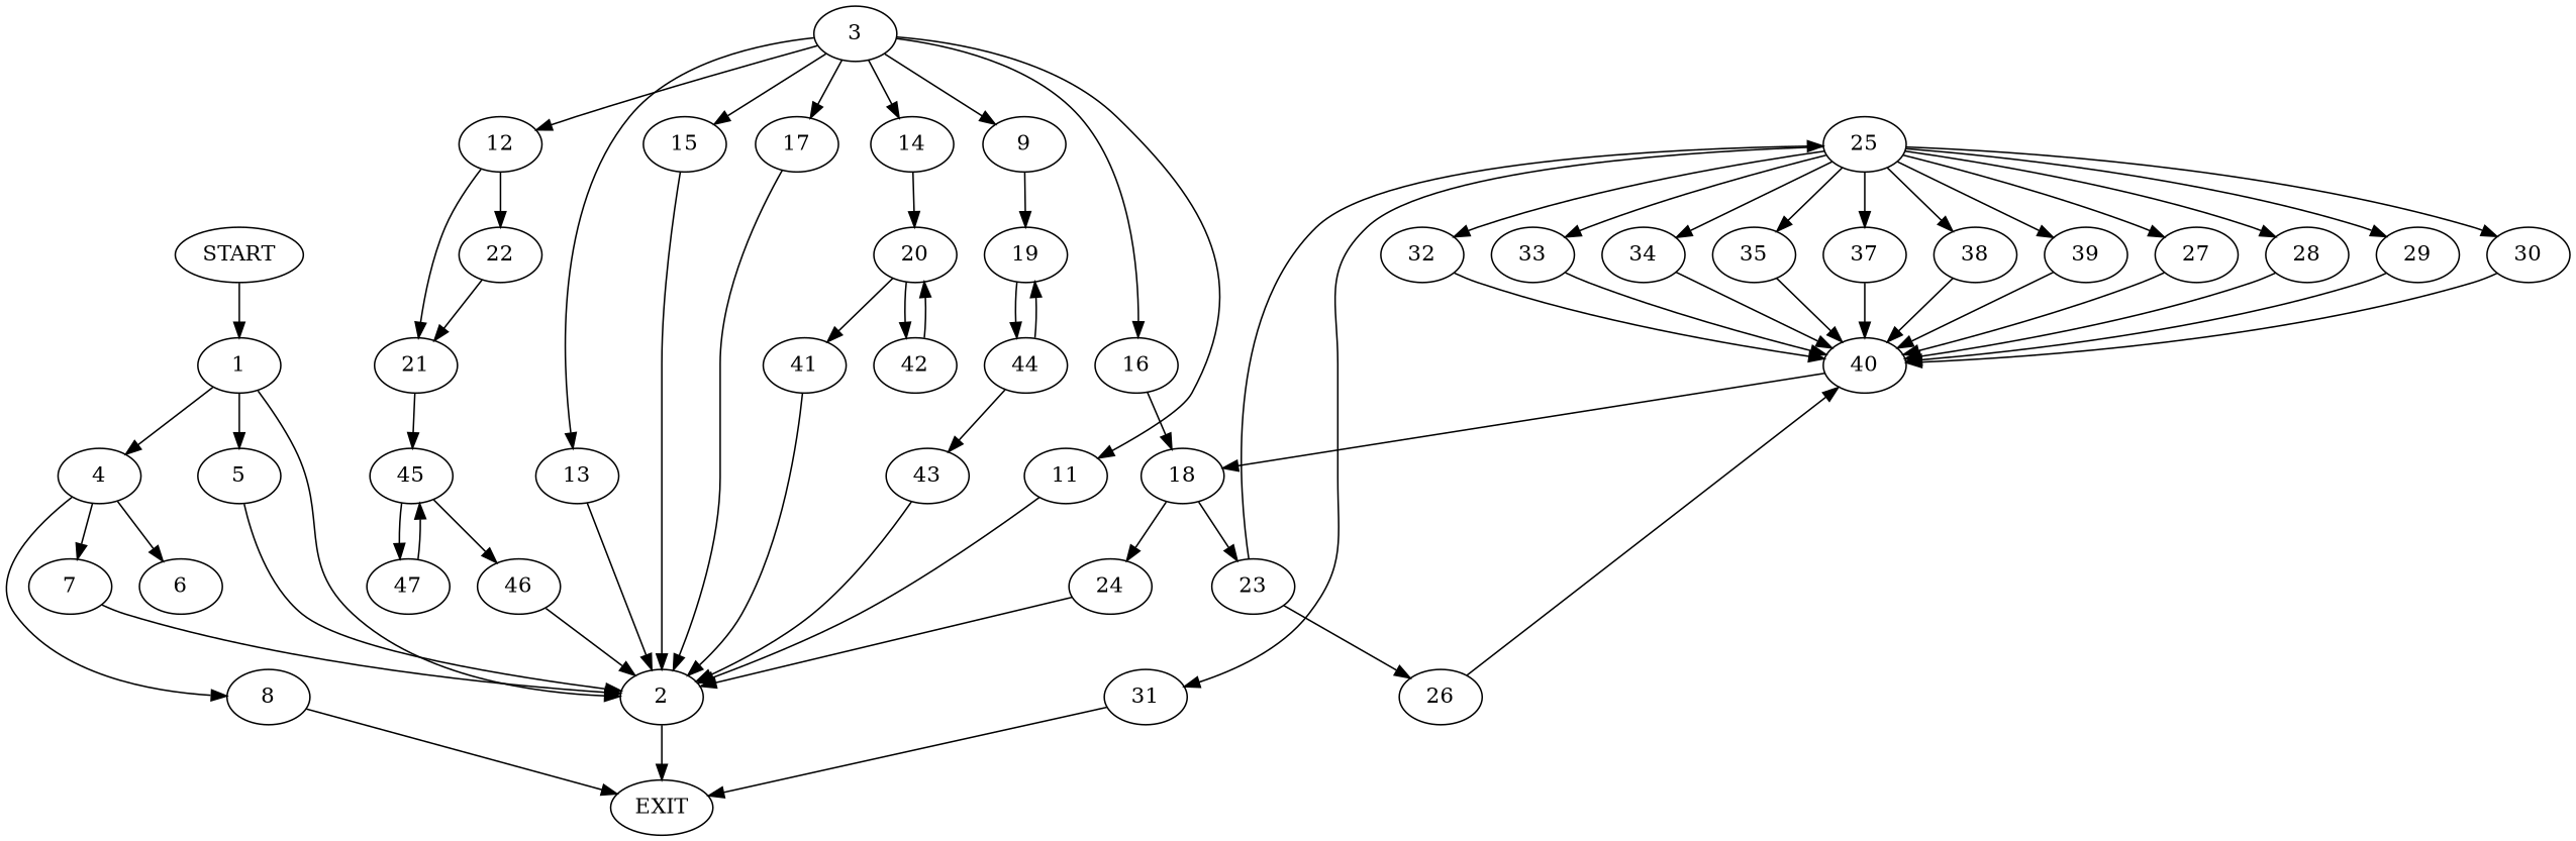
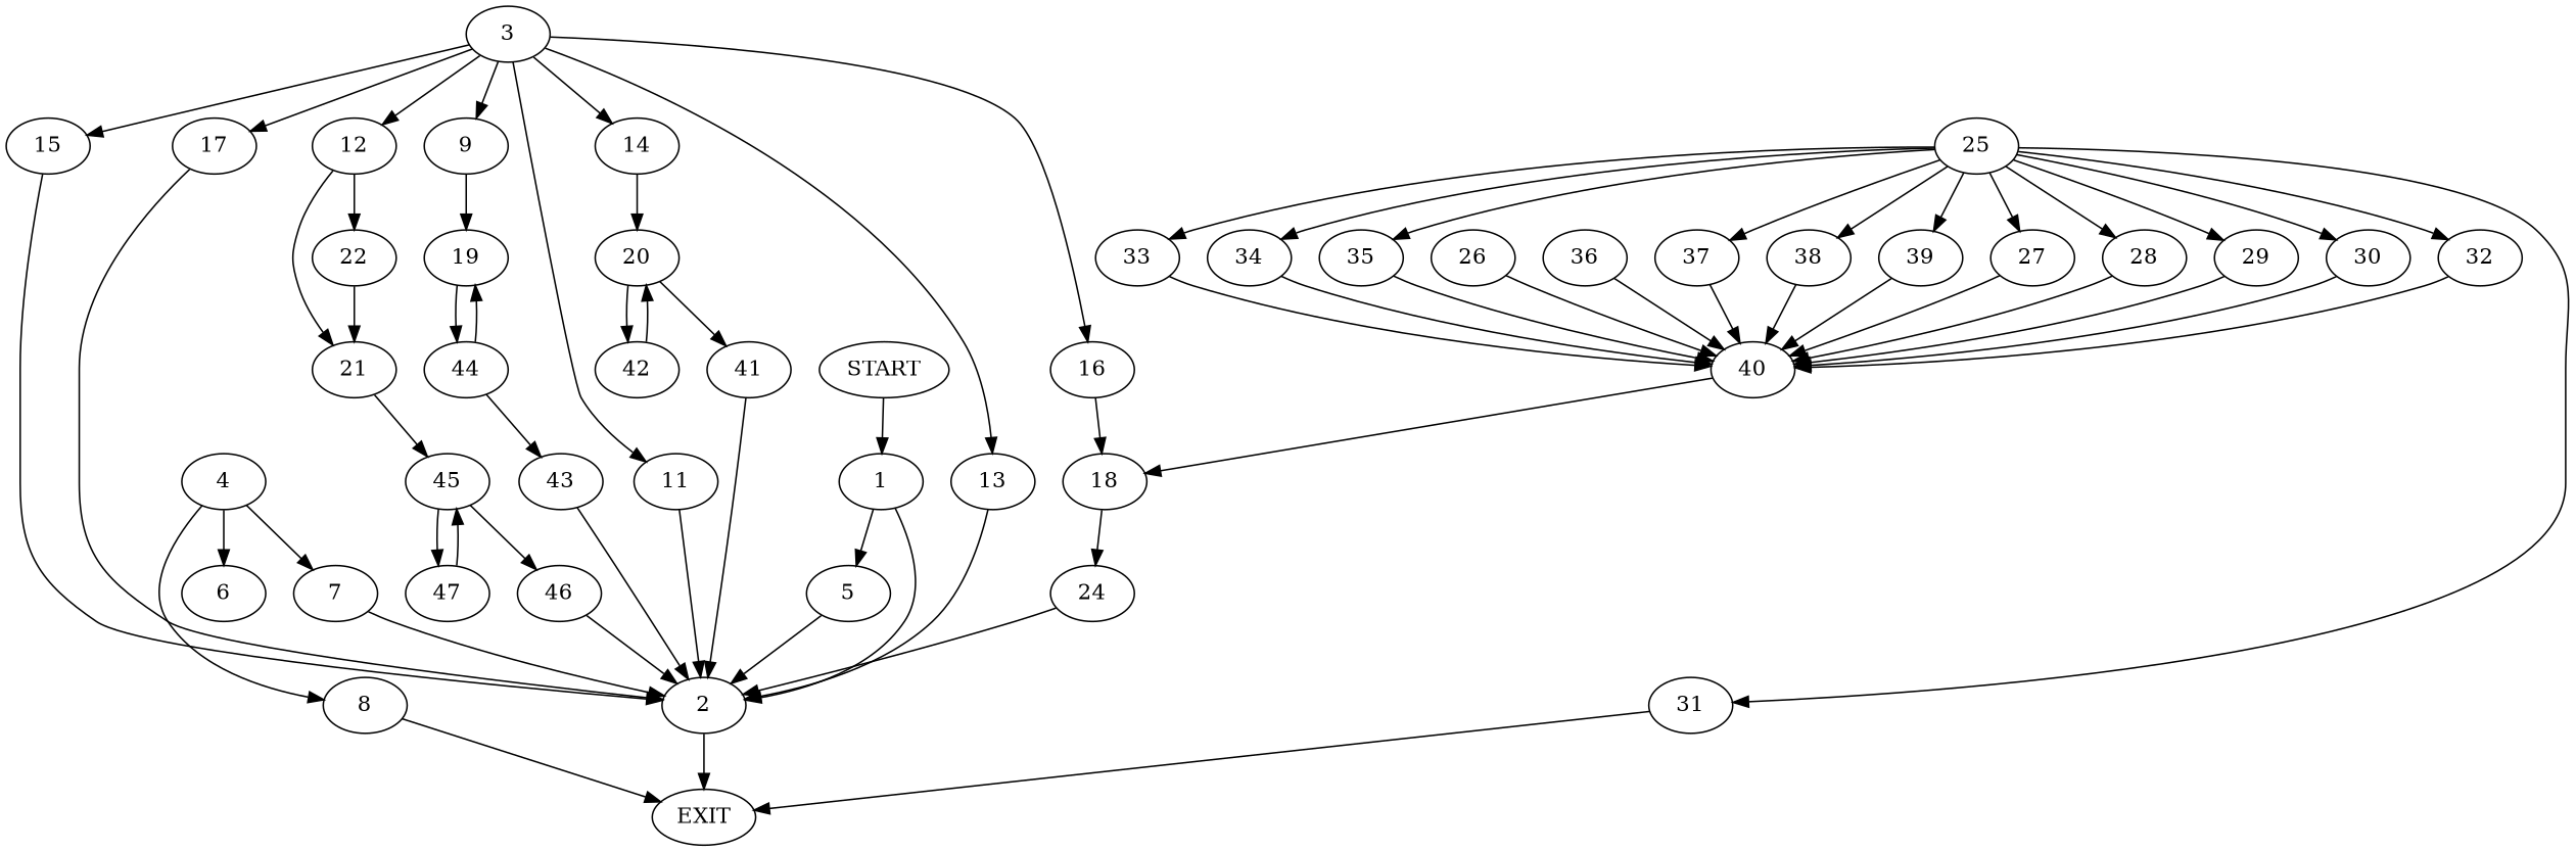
  digraph {
    n1 [label=START]
    1
    2
    4
    5
    n6 [label=EXIT]
    3
    9
    11
    12
    13
    14
    15
    16
    17
    6
    7
    8
    19
    21
    22
    20
    18
    44
    45
    41
    42
-   23
    24
    25
    26
    43
    46
    47
    27
    28
    29
    30
    31
    32
    33
    34
    35
    37
    38
    39
    40
+   36
    n1 -> 1
    1 -> 2
-   1 -> 4
    1 -> 5
    2 -> n6
    4 -> 6
    4 -> 7
    4 -> 8
    5 -> 2
    3 -> 9
    3 -> 11
    3 -> 12
    3 -> 13
    3 -> 14
    3 -> 15
    3 -> 16
    3 -> 17
    9 -> 19
    11 -> 2
    12 -> 21
    12 -> 22
    13 -> 2
    14 -> 20
    15 -> 2
    16 -> 18
    17 -> 2
    7 -> 2
    8 -> n6
    19 -> 44
    21 -> 45
    22 -> 21
    20 -> 41
    20 -> 42
-   18 -> 23
    18 -> 24
    44 -> 19
    44 -> 43
    45 -> 46
    45 -> 47
    41 -> 2
    42 -> 20
-   23 -> 25
-   23 -> 26
    24 -> 2
    25 -> 27
    25 -> 28
    25 -> 29
    25 -> 30
    25 -> 31
    25 -> 32
    25 -> 33
    25 -> 34
    25 -> 35
    25 -> 37
    25 -> 38
    25 -> 39
    26 -> 40
    43 -> 2
    46 -> 2
    47 -> 45
    27 -> 40
    28 -> 40
    29 -> 40
    30 -> 40
    31 -> n6
    32 -> 40
    33 -> 40
    34 -> 40
    35 -> 40
    37 -> 40
    38 -> 40
    39 -> 40
    40 -> 18
+   36 -> 40
  }
